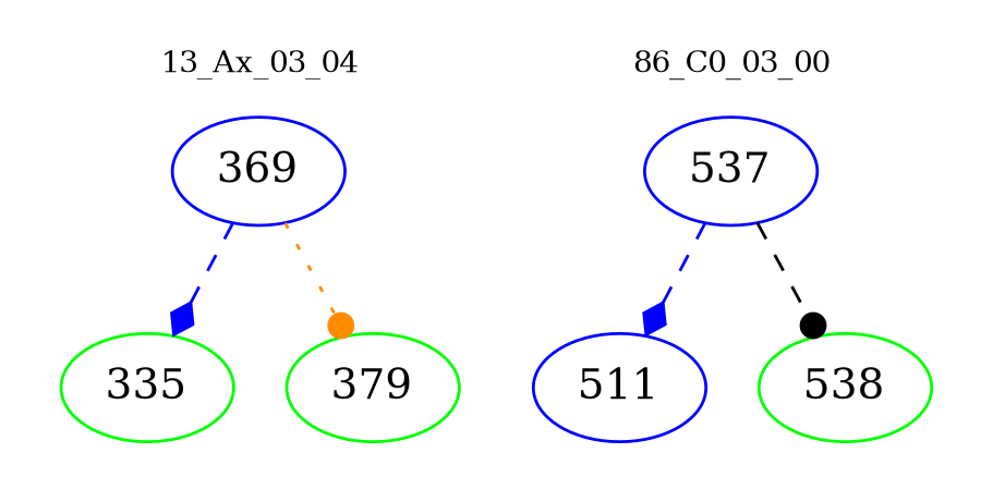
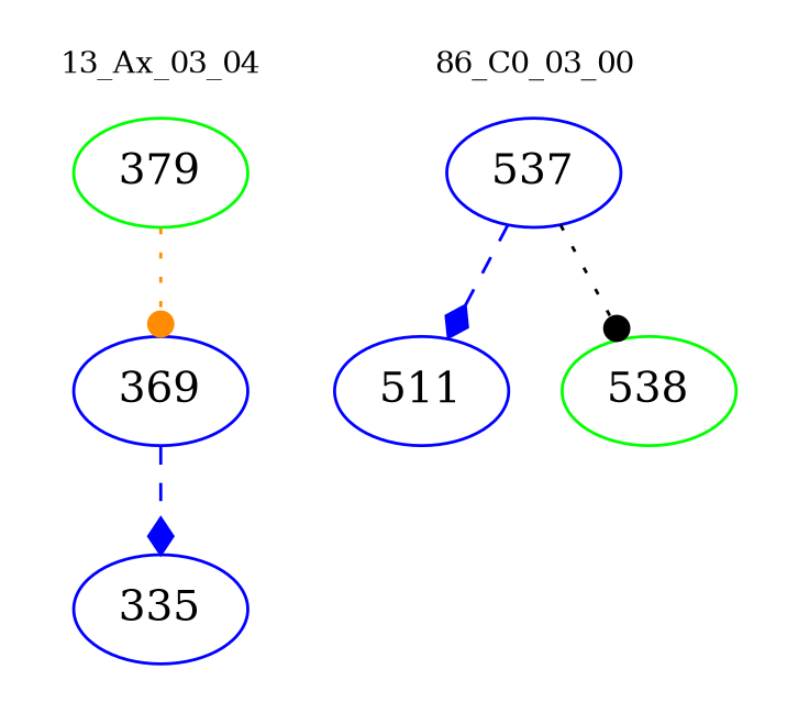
  digraph {
    node [color=blue]
    edge [arrowhead=diamond color=blue style=dashed]
    n1 [label=369]
-   n2 [color=green label=335]
+   n2 [label=335]
    n3 [color=green label=379]
    n4 [label=537]
    n5 [label=511]
    n6 [color=green label=538]
    subgraph cluster_1 {
      color=white
      fontsize=10
      label="13_Ax_03_04"
      n1
      n2
      n3
    }
    subgraph cluster_2 {
      color=white
      fontsize=10
      label="86_C0_03_00"
      n4
      n5
      n6
    }
    n1 -> n2
-   n1 -> n3 [arrowhead=dot color=darkorange style=dotted]
+   n3 -> n1 [arrowhead=dot color=darkorange style=dotted]
    n4 -> n5
-   n4 -> n6 [arrowhead=dot color=black]
+   n4 -> n6 [arrowhead=dot color=black style=dotted]
  }
